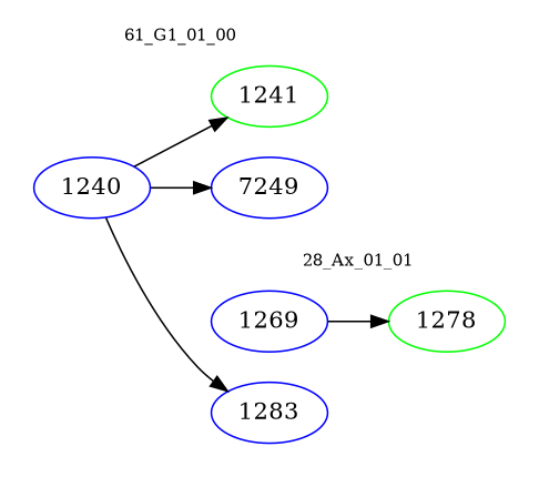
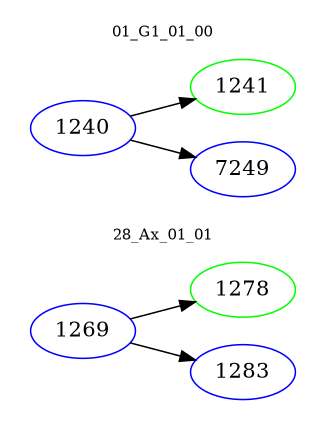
  digraph {
    rankdir=LR
    node [color=blue]
    edge [color=black]
    n1 [label=1269]
    n2 [label=1283]
    n3 [color=green label=1278]
    n4 [label=1240]
    n5 [label=7249]
    n6 [color=green label=1241]
    subgraph cluster_1 {
      color=white
      fontsize=10
      label="28_Ax_01_01"
      n1
      n2
      n3
    }
    subgraph cluster_2 {
      color=white
      fontsize=10
-     label="61_G1_01_00"
+     label="01_G1_01_00"
      n4
      n5
      n6
    }
-   n4 -> n2
+   n1 -> n2
    n1 -> n3
    n4 -> n5
    n4 -> n6
  }
